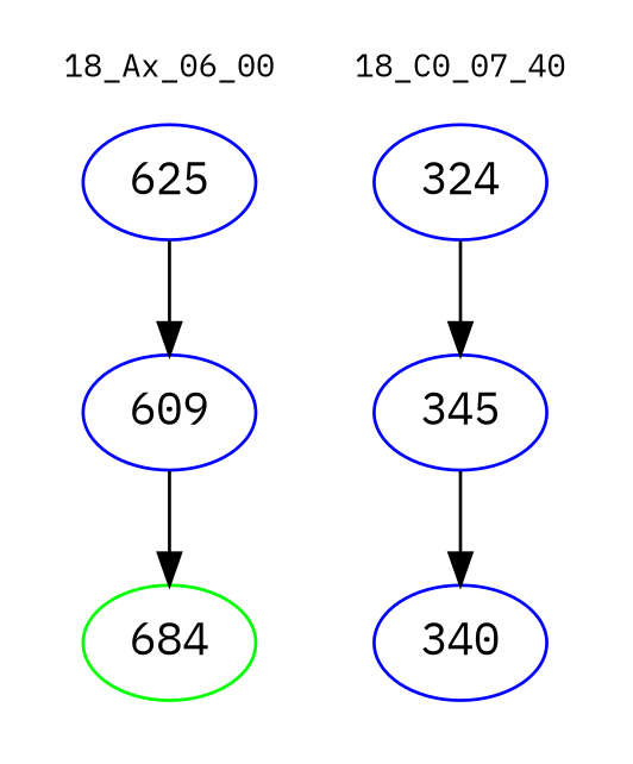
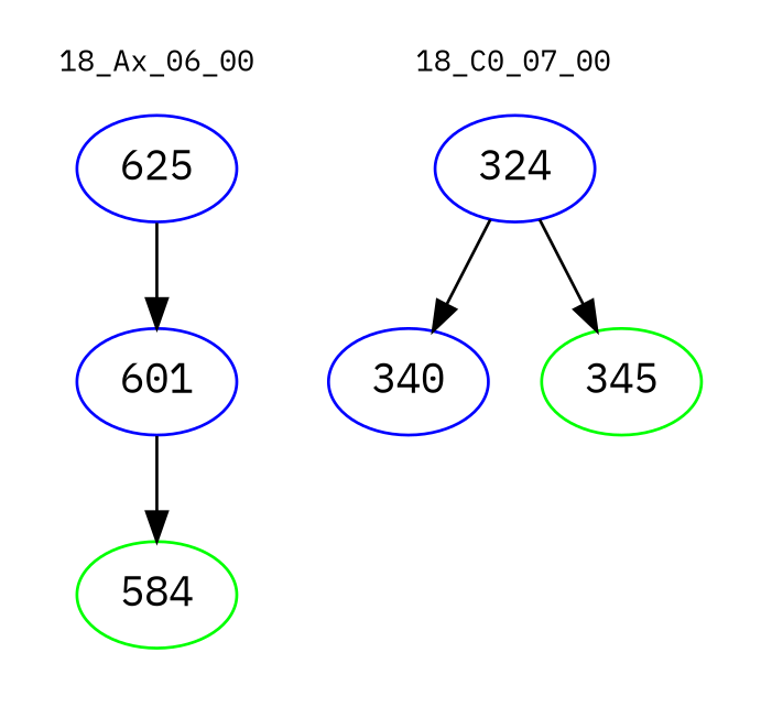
  digraph {
    fontname="IBM Plex Mono"
    node [color=blue fontname="IBM Plex Mono"]
    edge [color=black fontname="IBM Plex Mono"]
-   n1 [label=609]
-   n2 [color=green label=684]
+   n1 [label=601]
+   n2 [color=green label=584]
    n3 [label=625]
    n4 [label=324]
    n5 [label=340]
-   n6 [label=345]
+   n6 [color=green label=345]
    subgraph cluster_1 {
      color=white
      fontsize=10
      label="18_Ax_06_00"
      n1
      n2
      n3
    }
    subgraph cluster_2 {
      color=white
      fontsize=10
-     label="18_C0_07_40"
+     label="18_C0_07_00"
      n4
      n5
      n6
    }
    n1 -> n2
    n3 -> n1
-   n6 -> n5
+   n4 -> n5
    n4 -> n6
  }
